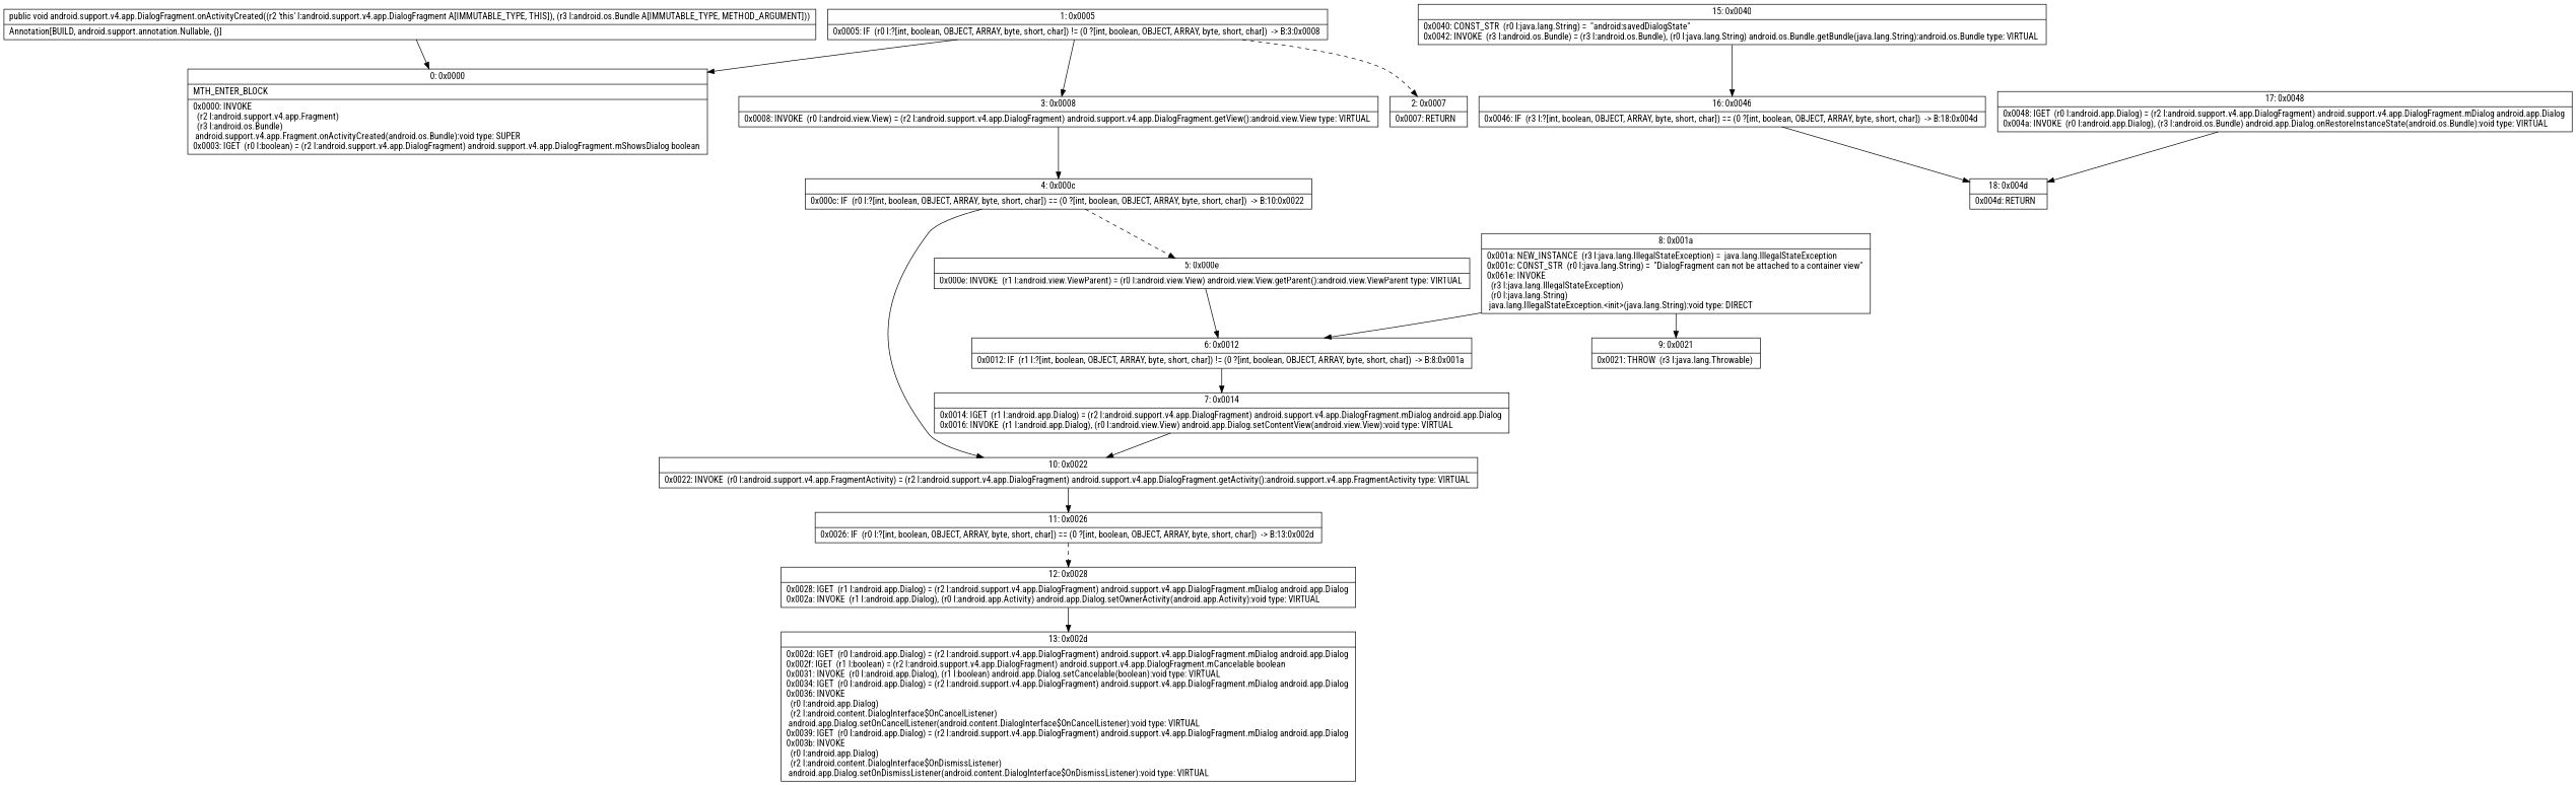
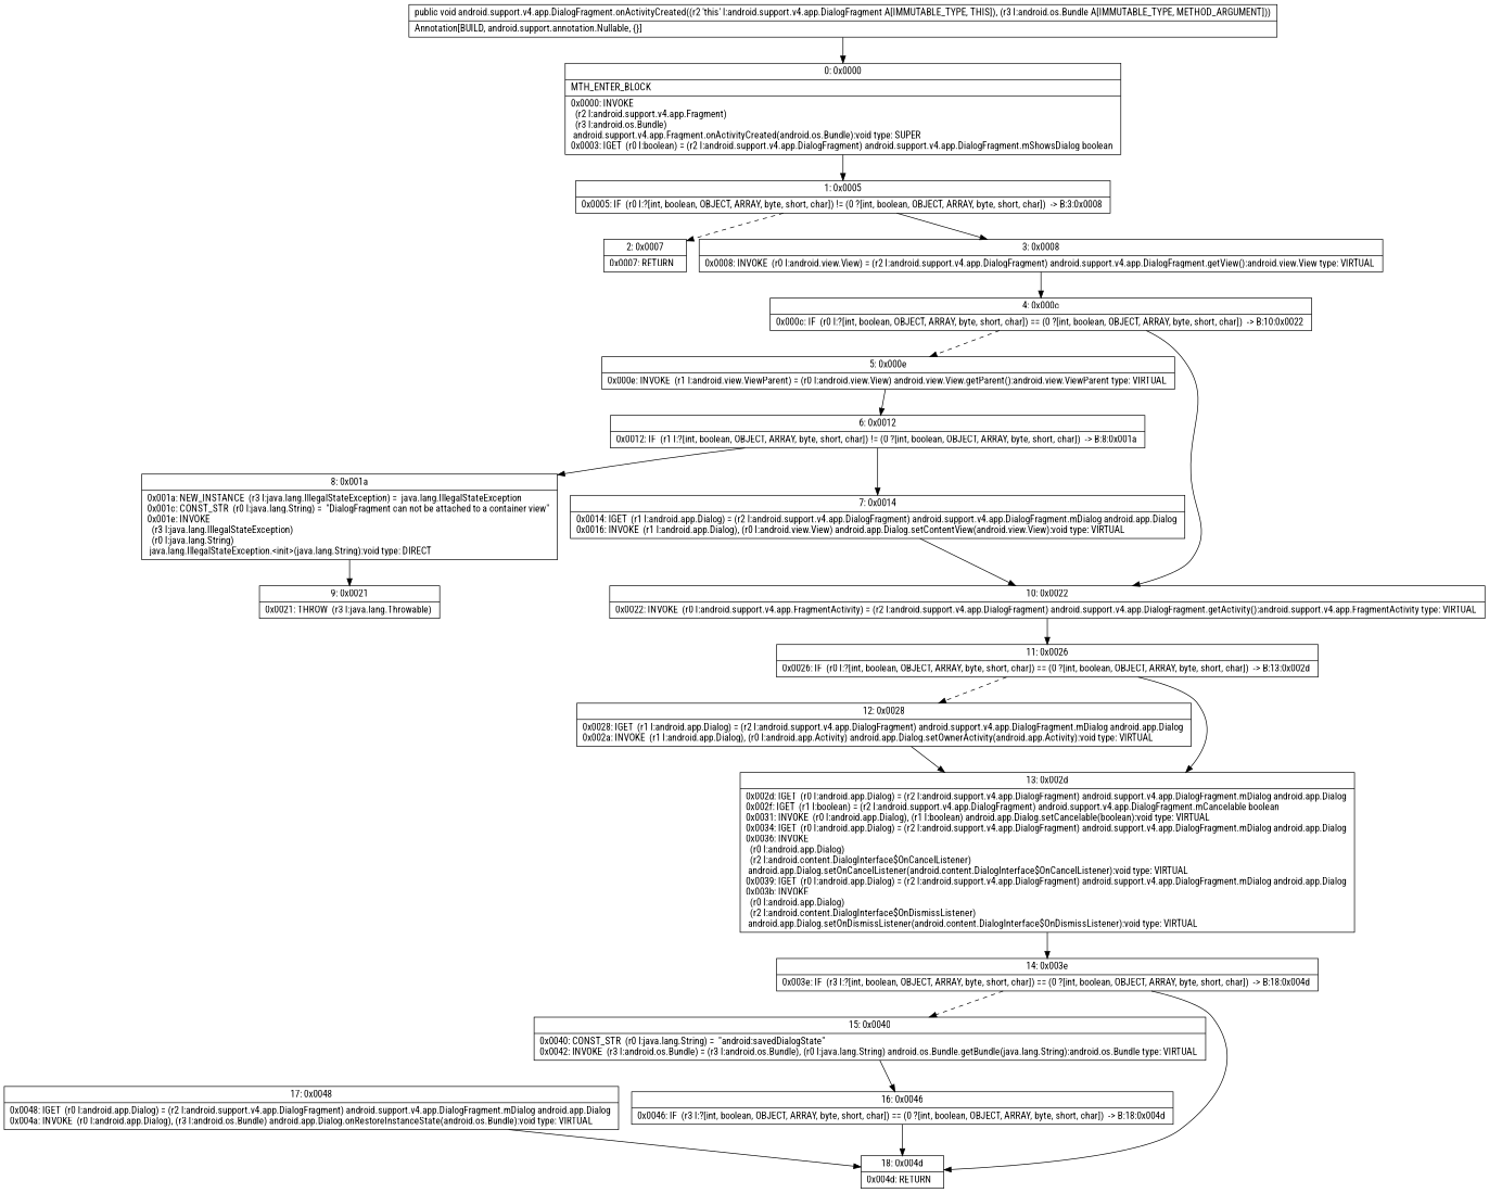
  digraph {
    fontname="Roboto Condensed"
    node [fontname="Roboto Condensed" shape=record]
    edge [fontname="Roboto Condensed"]
    n1 [label="{0\:\ 0x0000|MTH_ENTER_BLOCK\l|0x0000: INVOKE  \l  (r2 I:android.support.v4.app.Fragment)\l  (r3 I:android.os.Bundle)\l android.support.v4.app.Fragment.onActivityCreated(android.os.Bundle):void type: SUPER \l0x0003: IGET  (r0 I:boolean) = (r2 I:android.support.v4.app.DialogFragment) android.support.v4.app.DialogFragment.mShowsDialog boolean \l}"]
    n2 [label="{1\:\ 0x0005|0x0005: IF  (r0 I:?[int, boolean, OBJECT, ARRAY, byte, short, char]) != (0 ?[int, boolean, OBJECT, ARRAY, byte, short, char])  \-\> B:3:0x0008 \l}"]
    n3 [label="{2\:\ 0x0007|0x0007: RETURN   \l}"]
    n4 [label="{3\:\ 0x0008|0x0008: INVOKE  (r0 I:android.view.View) = (r2 I:android.support.v4.app.DialogFragment) android.support.v4.app.DialogFragment.getView():android.view.View type: VIRTUAL \l}"]
    n5 [label="{4\:\ 0x000c|0x000c: IF  (r0 I:?[int, boolean, OBJECT, ARRAY, byte, short, char]) == (0 ?[int, boolean, OBJECT, ARRAY, byte, short, char])  \-\> B:10:0x0022 \l}"]
    n6 [label="{5\:\ 0x000e|0x000e: INVOKE  (r1 I:android.view.ViewParent) = (r0 I:android.view.View) android.view.View.getParent():android.view.ViewParent type: VIRTUAL \l}"]
    n7 [label="{10\:\ 0x0022|0x0022: INVOKE  (r0 I:android.support.v4.app.FragmentActivity) = (r2 I:android.support.v4.app.DialogFragment) android.support.v4.app.DialogFragment.getActivity():android.support.v4.app.FragmentActivity type: VIRTUAL \l}"]
    n8 [label="{6\:\ 0x0012|0x0012: IF  (r1 I:?[int, boolean, OBJECT, ARRAY, byte, short, char]) != (0 ?[int, boolean, OBJECT, ARRAY, byte, short, char])  \-\> B:8:0x001a \l}"]
    n9 [label="{11\:\ 0x0026|0x0026: IF  (r0 I:?[int, boolean, OBJECT, ARRAY, byte, short, char]) == (0 ?[int, boolean, OBJECT, ARRAY, byte, short, char])  \-\> B:13:0x002d \l}"]
    n10 [label="{7\:\ 0x0014|0x0014: IGET  (r1 I:android.app.Dialog) = (r2 I:android.support.v4.app.DialogFragment) android.support.v4.app.DialogFragment.mDialog android.app.Dialog \l0x0016: INVOKE  (r1 I:android.app.Dialog), (r0 I:android.view.View) android.app.Dialog.setContentView(android.view.View):void type: VIRTUAL \l}"]
-   n11 [label="{8\:\ 0x001a|0x001a: NEW_INSTANCE  (r3 I:java.lang.IllegalStateException) =  java.lang.IllegalStateException \l0x001c: CONST_STR  (r0 I:java.lang.String) =  \"DialogFragment can not be attached to a container view\" \l0x061e: INVOKE  \l  (r3 I:java.lang.IllegalStateException)\l  (r0 I:java.lang.String)\l java.lang.IllegalStateException.\<init\>(java.lang.String):void type: DIRECT \l}"]
+   n11 [label="{8\:\ 0x001a|0x001a: NEW_INSTANCE  (r3 I:java.lang.IllegalStateException) =  java.lang.IllegalStateException \l0x001c: CONST_STR  (r0 I:java.lang.String) =  \"DialogFragment can not be attached to a container view\" \l0x001e: INVOKE  \l  (r3 I:java.lang.IllegalStateException)\l  (r0 I:java.lang.String)\l java.lang.IllegalStateException.\<init\>(java.lang.String):void type: DIRECT \l}"]
    n12 [label="{9\:\ 0x0021|0x0021: THROW  (r3 I:java.lang.Throwable) \l}"]
    n13 [label="{12\:\ 0x0028|0x0028: IGET  (r1 I:android.app.Dialog) = (r2 I:android.support.v4.app.DialogFragment) android.support.v4.app.DialogFragment.mDialog android.app.Dialog \l0x002a: INVOKE  (r1 I:android.app.Dialog), (r0 I:android.app.Activity) android.app.Dialog.setOwnerActivity(android.app.Activity):void type: VIRTUAL \l}"]
    n14 [label="{13\:\ 0x002d|0x002d: IGET  (r0 I:android.app.Dialog) = (r2 I:android.support.v4.app.DialogFragment) android.support.v4.app.DialogFragment.mDialog android.app.Dialog \l0x002f: IGET  (r1 I:boolean) = (r2 I:android.support.v4.app.DialogFragment) android.support.v4.app.DialogFragment.mCancelable boolean \l0x0031: INVOKE  (r0 I:android.app.Dialog), (r1 I:boolean) android.app.Dialog.setCancelable(boolean):void type: VIRTUAL \l0x0034: IGET  (r0 I:android.app.Dialog) = (r2 I:android.support.v4.app.DialogFragment) android.support.v4.app.DialogFragment.mDialog android.app.Dialog \l0x0036: INVOKE  \l  (r0 I:android.app.Dialog)\l  (r2 I:android.content.DialogInterface$OnCancelListener)\l android.app.Dialog.setOnCancelListener(android.content.DialogInterface$OnCancelListener):void type: VIRTUAL \l0x0039: IGET  (r0 I:android.app.Dialog) = (r2 I:android.support.v4.app.DialogFragment) android.support.v4.app.DialogFragment.mDialog android.app.Dialog \l0x003b: INVOKE  \l  (r0 I:android.app.Dialog)\l  (r2 I:android.content.DialogInterface$OnDismissListener)\l android.app.Dialog.setOnDismissListener(android.content.DialogInterface$OnDismissListener):void type: VIRTUAL \l}"]
+   n15 [label="{14\:\ 0x003e|0x003e: IF  (r3 I:?[int, boolean, OBJECT, ARRAY, byte, short, char]) == (0 ?[int, boolean, OBJECT, ARRAY, byte, short, char])  \-\> B:18:0x004d \l}"]
    n16 [label="{15\:\ 0x0040|0x0040: CONST_STR  (r0 I:java.lang.String) =  \"android:savedDialogState\" \l0x0042: INVOKE  (r3 I:android.os.Bundle) = (r3 I:android.os.Bundle), (r0 I:java.lang.String) android.os.Bundle.getBundle(java.lang.String):android.os.Bundle type: VIRTUAL \l}"]
    n17 [label="{18\:\ 0x004d|0x004d: RETURN   \l}"]
    n18 [label="{16\:\ 0x0046|0x0046: IF  (r3 I:?[int, boolean, OBJECT, ARRAY, byte, short, char]) == (0 ?[int, boolean, OBJECT, ARRAY, byte, short, char])  \-\> B:18:0x004d \l}"]
    n19 [label="{17\:\ 0x0048|0x0048: IGET  (r0 I:android.app.Dialog) = (r2 I:android.support.v4.app.DialogFragment) android.support.v4.app.DialogFragment.mDialog android.app.Dialog \l0x004a: INVOKE  (r0 I:android.app.Dialog), (r3 I:android.os.Bundle) android.app.Dialog.onRestoreInstanceState(android.os.Bundle):void type: VIRTUAL \l}"]
    n20 [label="{public void android.support.v4.app.DialogFragment.onActivityCreated((r2 'this' I:android.support.v4.app.DialogFragment A[IMMUTABLE_TYPE, THIS]), (r3 I:android.os.Bundle A[IMMUTABLE_TYPE, METHOD_ARGUMENT]))  | Annotation[BUILD, android.support.annotation.Nullable, \{\}]\l}"]
-   n2 -> n1
+   n1 -> n2
    n2 -> n3 [style=dashed]
    n2 -> n4
    n4 -> n5
    n5 -> n6 [style=dashed]
    n5 -> n7
    n6 -> n8
    n7 -> n9
    n8 -> n10 [style=solid]
-   n11 -> n8
+   n8 -> n11
    n9 -> n13 [style=dashed]
+   n9 -> n14
    n10 -> n7
    n11 -> n12
    n13 -> n14
+   n14 -> n15
+   n15 -> n16 [style=dashed]
+   n15 -> n17
    n16 -> n18
    n18 -> n17
    n19 -> n17
    n20 -> n1
  }
